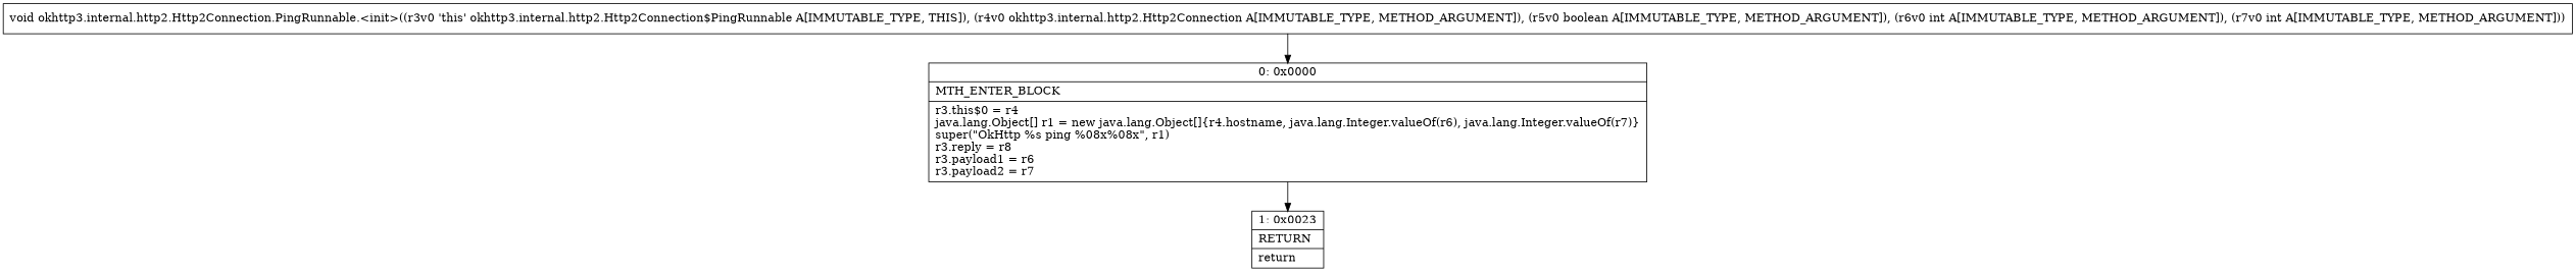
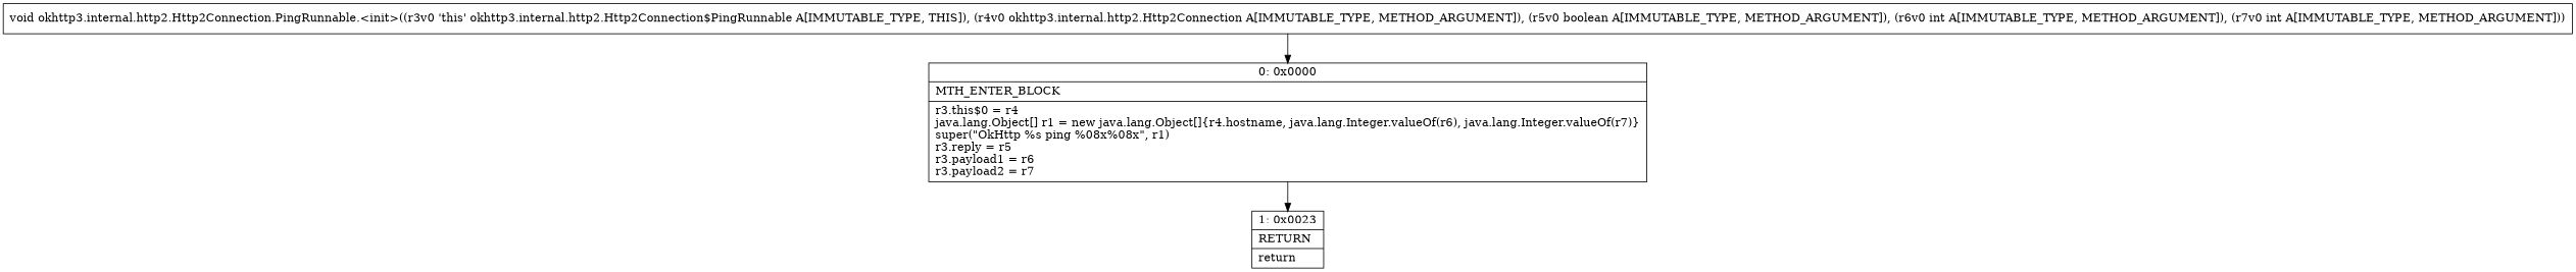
  digraph {
    node [shape=record]
-   n1 [label="{0\:\ 0x0000|MTH_ENTER_BLOCK\l|r3.this$0 = r4\ljava.lang.Object[] r1 = new java.lang.Object[]\{r4.hostname, java.lang.Integer.valueOf(r6), java.lang.Integer.valueOf(r7)\}\lsuper(\"OkHttp %s ping %08x%08x\", r1)\lr3.reply = r8\lr3.payload1 = r6\lr3.payload2 = r7\l}"]
+   n1 [label="{0\:\ 0x0000|MTH_ENTER_BLOCK\l|r3.this$0 = r4\ljava.lang.Object[] r1 = new java.lang.Object[]\{r4.hostname, java.lang.Integer.valueOf(r6), java.lang.Integer.valueOf(r7)\}\lsuper(\"OkHttp %s ping %08x%08x\", r1)\lr3.reply = r5\lr3.payload1 = r6\lr3.payload2 = r7\l}"]
    n2 [label="{1\:\ 0x0023|RETURN\l|return\l}"]
    n3 [label="{void okhttp3.internal.http2.Http2Connection.PingRunnable.\<init\>((r3v0 'this' okhttp3.internal.http2.Http2Connection$PingRunnable A[IMMUTABLE_TYPE, THIS]), (r4v0 okhttp3.internal.http2.Http2Connection A[IMMUTABLE_TYPE, METHOD_ARGUMENT]), (r5v0 boolean A[IMMUTABLE_TYPE, METHOD_ARGUMENT]), (r6v0 int A[IMMUTABLE_TYPE, METHOD_ARGUMENT]), (r7v0 int A[IMMUTABLE_TYPE, METHOD_ARGUMENT])) }"]
    n1 -> n2
    n3 -> n1
  }
